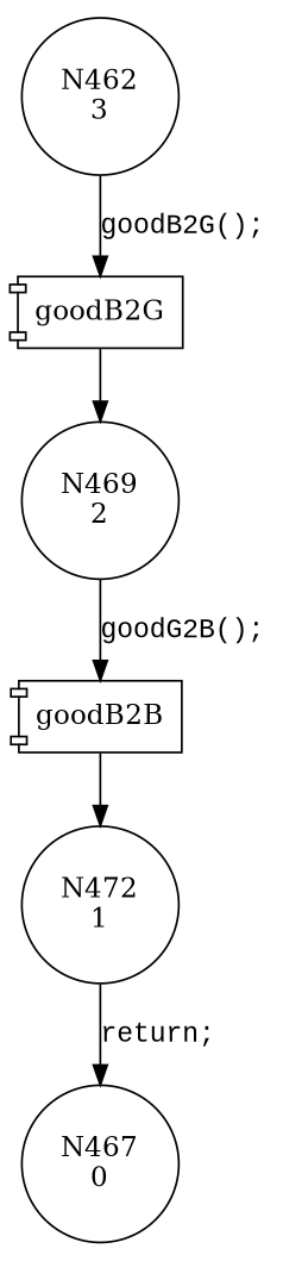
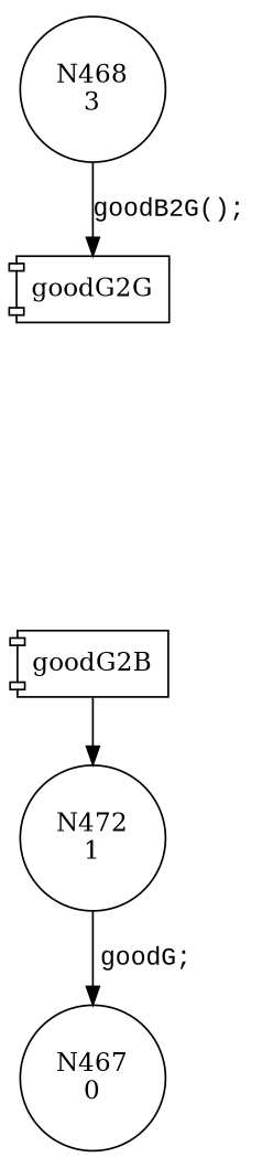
  digraph {
    node [shape=circle]
    edge [fontname="Courier New"]
-   n1 [label="N462\n3"]
-   n2 [label=goodB2G shape=component]
-   n3 [label="N469\n2"]
-   n4 [label=goodB2B shape=component]
+   n1 [label="N468\n3"]
+   n2 [label=goodG2G shape=component]
+   n4 [label=goodG2B shape=component]
    n5 [label="N472\n1"]
    n6 [label="N467\n0"]
    n1 -> n2 [label="goodB2G();"]
-   n2 -> n3
-   n3 -> n4 [label="goodG2B();"]
    n4 -> n5
-   n5 -> n6 [label="return;"]
+   n5 -> n6 [label="goodG;"]
  }
